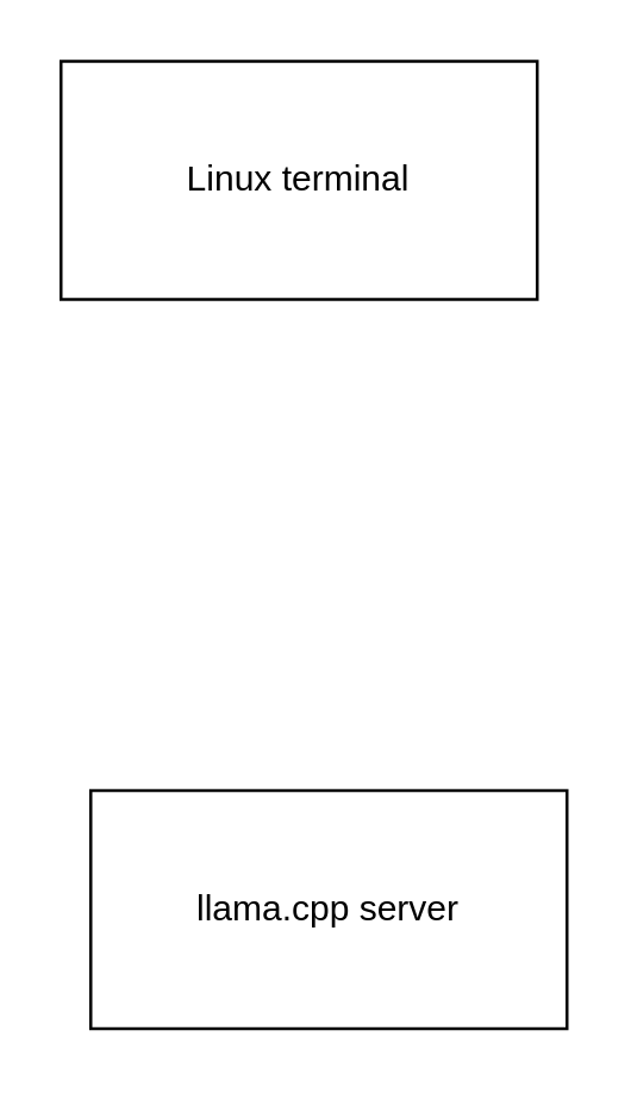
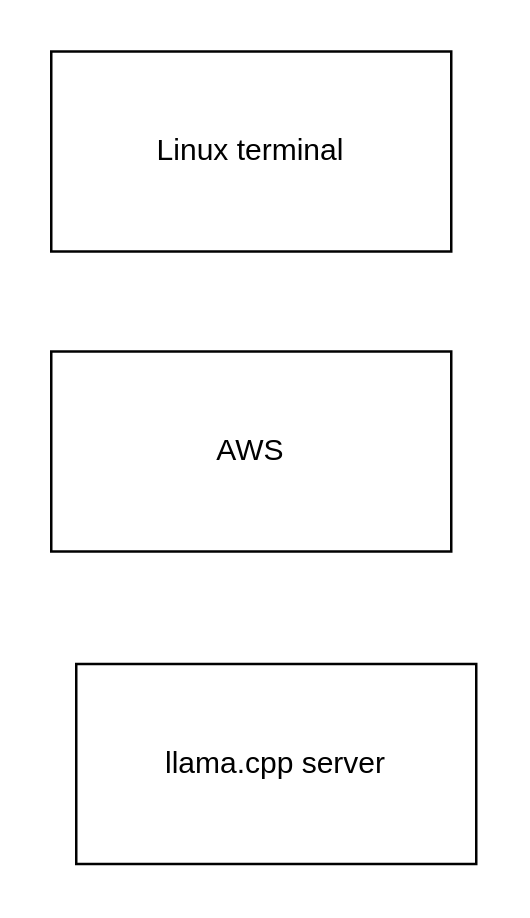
  <mxCell id="0" />
  <mxCell id="1" parent="0" />
  <mxCell id="2" value="Linux terminal" style="rounded=0;whiteSpace=wrap;html=1;" vertex="1" parent="1"><mxGeometry x="20" y="20" width="160" height="80" as="geometry" /></mxCell>
+ <mxCell id="3" value="&lt;div&gt;AWS&lt;br&gt;&lt;/div&gt;" style="rounded=0;whiteSpace=wrap;html=1;" vertex="1" parent="1"><mxGeometry x="20" y="140" width="160" height="80" as="geometry" /></mxCell>
  <mxCell id="4" value="llama.cpp server" style="rounded=0;whiteSpace=wrap;html=1;" vertex="1" parent="1"><mxGeometry x="30" y="265" width="160" height="80" as="geometry" /></mxCell>
